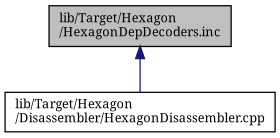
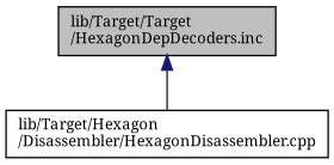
  digraph {
    fontname="Noto Serif"
    node [color=black fontname="Noto Serif" fontsize=10 shape=record]
-   n1 [fillcolor=grey75 fontcolor=black height=0.2 label="lib/Target/Hexagon\l/HexagonDepDecoders.inc" style=filled width=0.4]
+   n1 [fillcolor=grey75 fontcolor=black height=0.2 label="lib/Target/Target\l/HexagonDepDecoders.inc" style=filled width=0.4]
    n2 [height=0.2 label="lib/Target/Hexagon\l/Disassembler/HexagonDisassembler.cpp" width=0.4]
    n1 -> n2 [color=midnightblue dir=back fontname="Noto Serif" fontsize=10 labelfontname=Helvetica labelfontsize=10 style=solid]
  }
